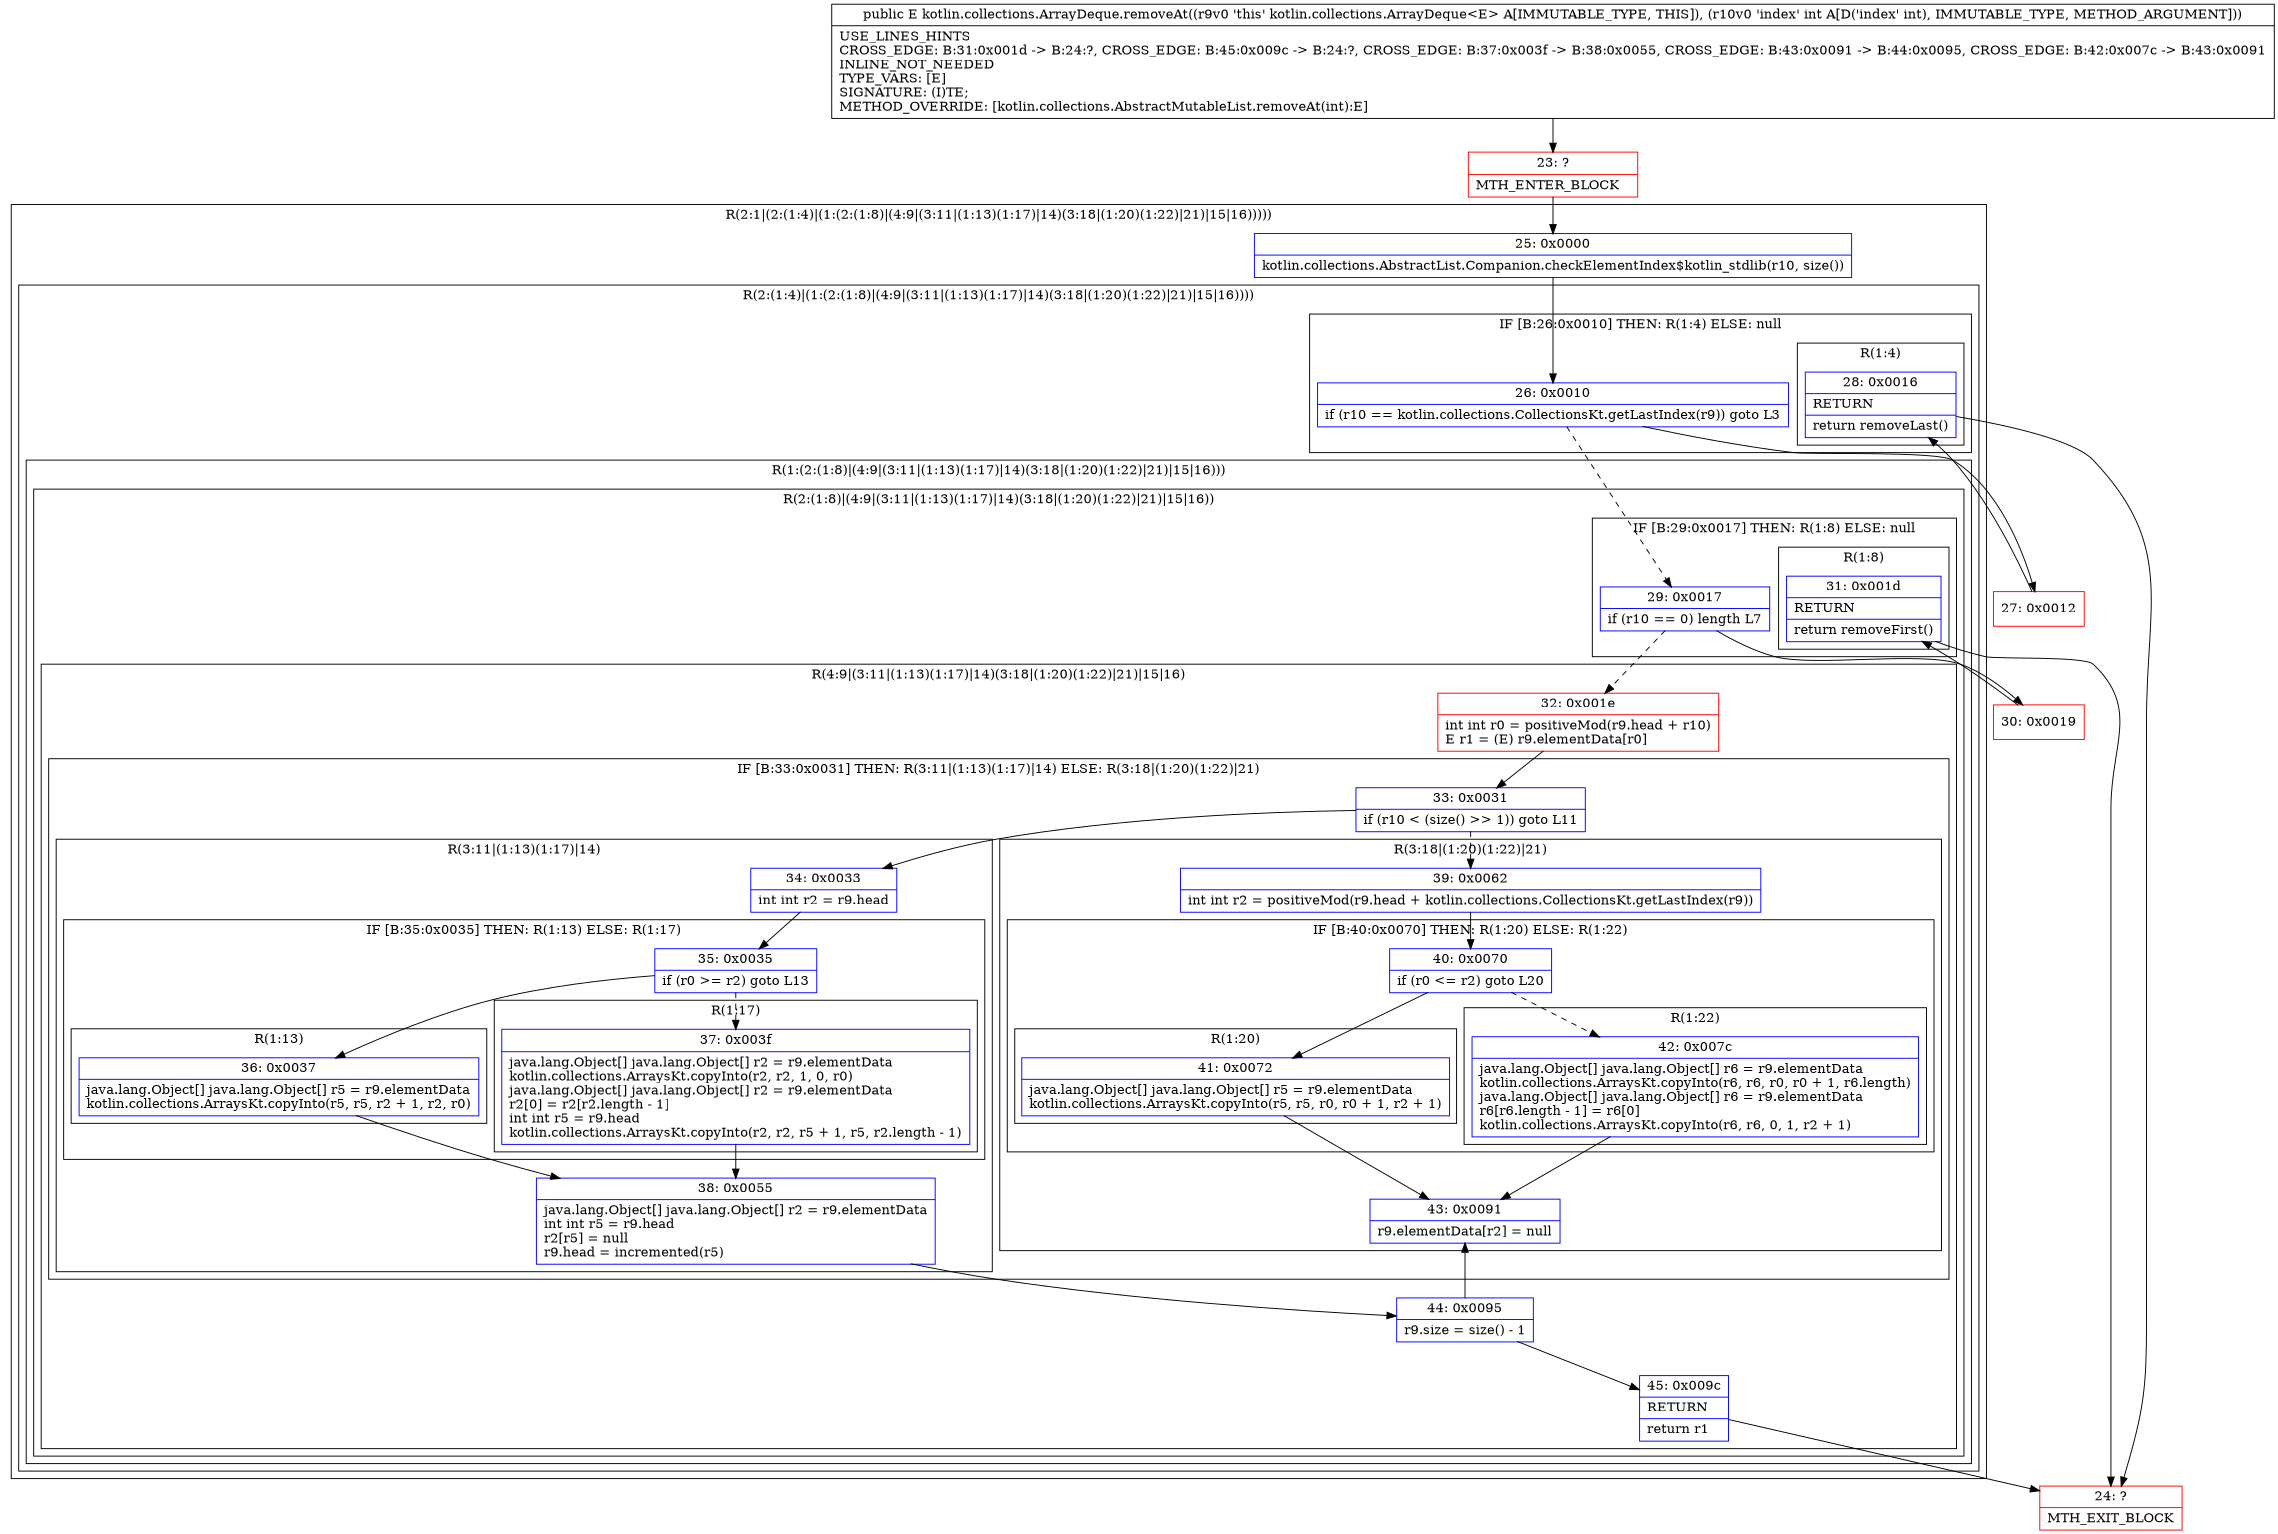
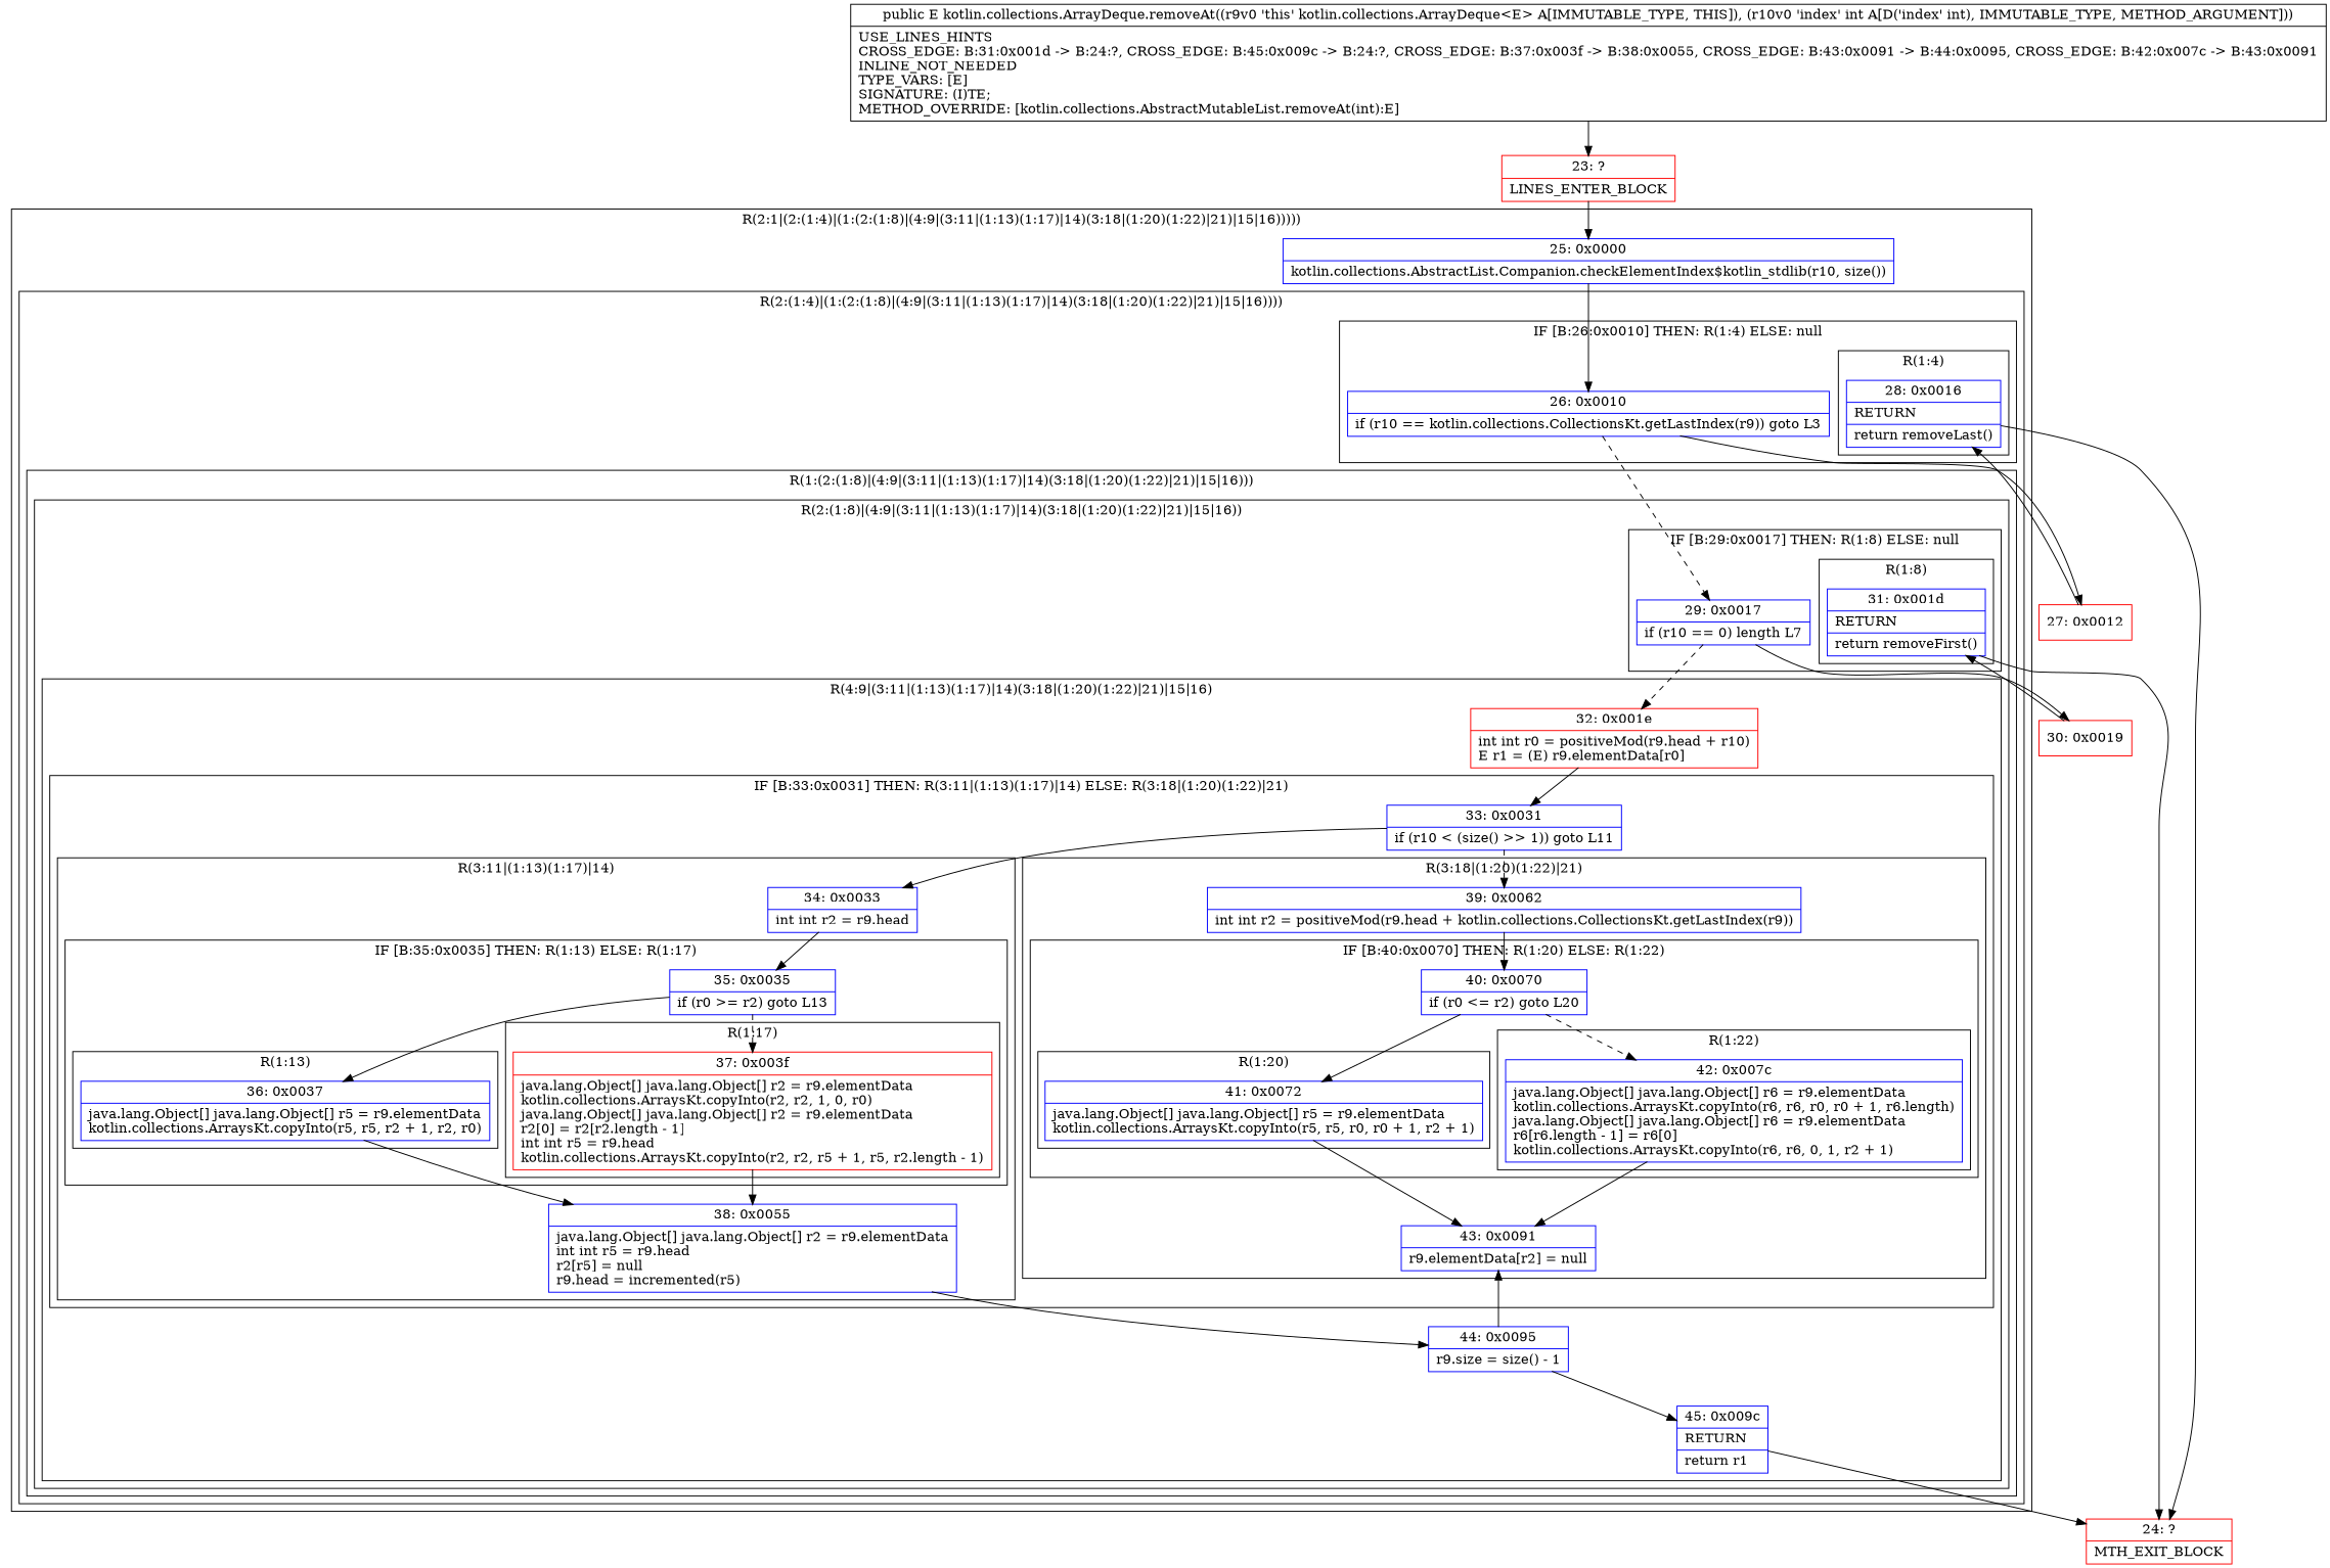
  digraph {
    node [color=blue shape=record]
    n1 [label="{28\:\ 0x0016|RETURN\l|return removeLast()\l}"]
    n2 [label="{26\:\ 0x0010|if (r10 == kotlin.collections.CollectionsKt.getLastIndex(r9)) goto L3\l}"]
    n3 [label="{31\:\ 0x001d|RETURN\l|return removeFirst()\l}"]
    n4 [label="{29\:\ 0x0017|if (r10 == 0) length L7\l}"]
    n5 [label="{36\:\ 0x0037|java.lang.Object[] java.lang.Object[] r5 = r9.elementData\lkotlin.collections.ArraysKt.copyInto(r5, r5, r2 + 1, r2, r0)\l}"]
-   n6 [label="{37\:\ 0x003f|java.lang.Object[] java.lang.Object[] r2 = r9.elementData\lkotlin.collections.ArraysKt.copyInto(r2, r2, 1, 0, r0)\ljava.lang.Object[] java.lang.Object[] r2 = r9.elementData\lr2[0] = r2[r2.length \- 1]\lint int r5 = r9.head\lkotlin.collections.ArraysKt.copyInto(r2, r2, r5 + 1, r5, r2.length \- 1)\l}"]
+   n6 [color=red label="{37\:\ 0x003f|java.lang.Object[] java.lang.Object[] r2 = r9.elementData\lkotlin.collections.ArraysKt.copyInto(r2, r2, 1, 0, r0)\ljava.lang.Object[] java.lang.Object[] r2 = r9.elementData\lr2[0] = r2[r2.length \- 1]\lint int r5 = r9.head\lkotlin.collections.ArraysKt.copyInto(r2, r2, r5 + 1, r5, r2.length \- 1)\l}"]
    n7 [label="{35\:\ 0x0035|if (r0 \>= r2) goto L13\l}"]
    n8 [label="{34\:\ 0x0033|int int r2 = r9.head\l}"]
    n9 [label="{38\:\ 0x0055|java.lang.Object[] java.lang.Object[] r2 = r9.elementData\lint int r5 = r9.head\lr2[r5] = null\lr9.head = incremented(r5)\l}"]
    n10 [label="{41\:\ 0x0072|java.lang.Object[] java.lang.Object[] r5 = r9.elementData\lkotlin.collections.ArraysKt.copyInto(r5, r5, r0, r0 + 1, r2 + 1)\l}"]
    n11 [label="{42\:\ 0x007c|java.lang.Object[] java.lang.Object[] r6 = r9.elementData\lkotlin.collections.ArraysKt.copyInto(r6, r6, r0, r0 + 1, r6.length)\ljava.lang.Object[] java.lang.Object[] r6 = r9.elementData\lr6[r6.length \- 1] = r6[0]\lkotlin.collections.ArraysKt.copyInto(r6, r6, 0, 1, r2 + 1)\l}"]
    n12 [label="{40\:\ 0x0070|if (r0 \<= r2) goto L20\l}"]
    n13 [label="{39\:\ 0x0062|int int r2 = positiveMod(r9.head + kotlin.collections.CollectionsKt.getLastIndex(r9))\l}"]
    n14 [label="{43\:\ 0x0091|r9.elementData[r2] = null\l}"]
    n15 [label="{33\:\ 0x0031|if (r10 \< (size() \>\> 1)) goto L11\l}"]
    n16 [color=red label="{32\:\ 0x001e|int int r0 = positiveMod(r9.head + r10)\lE r1 = (E) r9.elementData[r0]\l}"]
    n17 [label="{44\:\ 0x0095|r9.size = size() \- 1\l}"]
    n18 [label="{45\:\ 0x009c|RETURN\l|return r1\l}"]
    n19 [label="{25\:\ 0x0000|kotlin.collections.AbstractList.Companion.checkElementIndex$kotlin_stdlib(r10, size())\l}"]
    n20 [color=red label="{24\:\ ?|MTH_EXIT_BLOCK\l}"]
    n21 [color=red label="{27\:\ 0x0012}"]
    n22 [color=red label="{30\:\ 0x0019}"]
-   n23 [color=red label="{23\:\ ?|MTH_ENTER_BLOCK\l}"]
+   n23 [color=red label="{23\:\ ?|LINES_ENTER_BLOCK\l}"]
    n24 [label="{public E kotlin.collections.ArrayDeque.removeAt((r9v0 'this' kotlin.collections.ArrayDeque\<E\> A[IMMUTABLE_TYPE, THIS]), (r10v0 'index' int A[D('index' int), IMMUTABLE_TYPE, METHOD_ARGUMENT]))  | USE_LINES_HINTS\lCROSS_EDGE: B:31:0x001d \-\> B:24:?, CROSS_EDGE: B:45:0x009c \-\> B:24:?, CROSS_EDGE: B:37:0x003f \-\> B:38:0x0055, CROSS_EDGE: B:43:0x0091 \-\> B:44:0x0095, CROSS_EDGE: B:42:0x007c \-\> B:43:0x0091\lINLINE_NOT_NEEDED\lTYPE_VARS: [E]\lSIGNATURE: (I)TE;\lMETHOD_OVERRIDE: [kotlin.collections.AbstractMutableList.removeAt(int):E]\l}" color=""]
    subgraph cluster_1 {
      label="R(2:1|(2:(1:4)|(1:(2:(1:8)|(4:9|(3:11|(1:13)(1:17)|14)(3:18|(1:20)(1:22)|21)|15|16)))))"
      n19
      subgraph cluster_2 {
        label="R(2:(1:4)|(1:(2:(1:8)|(4:9|(3:11|(1:13)(1:17)|14)(3:18|(1:20)(1:22)|21)|15|16))))"
        subgraph cluster_3 {
          label="IF [B:26:0x0010] THEN: R(1:4) ELSE: null"
          n2
          subgraph cluster_4 {
            label="R(1:4)"
            n1
          }
        }
        subgraph cluster_5 {
          label="R(1:(2:(1:8)|(4:9|(3:11|(1:13)(1:17)|14)(3:18|(1:20)(1:22)|21)|15|16)))"
          subgraph cluster_6 {
            label="R(2:(1:8)|(4:9|(3:11|(1:13)(1:17)|14)(3:18|(1:20)(1:22)|21)|15|16))"
            subgraph cluster_7 {
              label="IF [B:29:0x0017] THEN: R(1:8) ELSE: null"
              n4
              subgraph cluster_8 {
                label="R(1:8)"
                n3
              }
            }
            subgraph cluster_9 {
              label="R(4:9|(3:11|(1:13)(1:17)|14)(3:18|(1:20)(1:22)|21)|15|16)"
              n16
              n17
              n18
              subgraph cluster_10 {
                label="IF [B:33:0x0031] THEN: R(3:11|(1:13)(1:17)|14) ELSE: R(3:18|(1:20)(1:22)|21)"
                n15
                subgraph cluster_11 {
                  label="R(3:11|(1:13)(1:17)|14)"
                  n8
                  n9
                  subgraph cluster_12 {
                    label="IF [B:35:0x0035] THEN: R(1:13) ELSE: R(1:17)"
                    n7
                    subgraph cluster_13 {
                      label="R(1:13)"
                      n5
                    }
                    subgraph cluster_14 {
                      label="R(1:17)"
                      n6
                    }
                  }
                }
                subgraph cluster_15 {
                  label="R(3:18|(1:20)(1:22)|21)"
                  n13
                  n14
                  subgraph cluster_16 {
                    label="IF [B:40:0x0070] THEN: R(1:20) ELSE: R(1:22)"
                    n12
                    subgraph cluster_17 {
                      label="R(1:20)"
                      n10
                    }
                    subgraph cluster_18 {
                      label="R(1:22)"
                      n11
                    }
                  }
                }
              }
            }
          }
        }
      }
    }
    n1 -> n20
    n2 -> n4 [style=dashed]
    n2 -> n21
    n3 -> n20
    n4 -> n16 [style=dashed]
    n4 -> n22
    n5 -> n9
    n6 -> n9
    n7 -> n5
    n7 -> n6 [style=dashed]
    n8 -> n7
    n9 -> n17
    n10 -> n14
    n11 -> n14
    n12 -> n10
    n12 -> n11 [style=dashed]
    n13 -> n12
    n15 -> n8
    n15 -> n13 [style=dashed]
    n16 -> n15
    n17 -> n14
    n17 -> n18
    n18 -> n20
    n19 -> n2
    n21 -> n1
    n22 -> n3
    n23 -> n19
    n24 -> n23
  }
